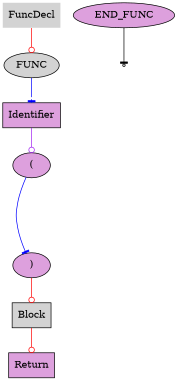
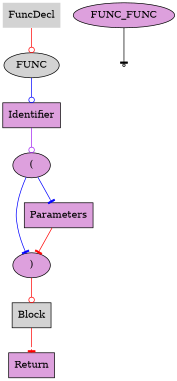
  digraph {
    node [fillcolor=plum shape=oval style=filled]
    edge [arrowhead=odot color=red]
    n1 [fillcolor=lightgrey label=FuncDecl shape=plaintext]
    n2 [fillcolor=lightgrey label=FUNC]
    n3 [label=Identifier shape=box]
    n4 [label="("]
    n5 [label=")"]
+   n6 [label=Parameters shape=box]
    n7 [fillcolor=lightgrey label=Block shape=box]
    n8 [label=Return shape=box]
-   n9 [label=END_FUNC]
+   n9 [label=FUNC_FUNC]
    end [fillcolor=lightgrey shape=point]
    n1 -> n2
-   n2 -> n3 [arrowhead=tee color=blue]
+   n2 -> n3 [color=blue]
    n3 -> n4 [color=purple]
    n4 -> n5 [arrowhead=tee color=blue]
+   n4 -> n6 [arrowhead=tee color=blue]
    n5 -> n7
-   n7 -> n8
+   n6 -> n5 [arrowhead=tee]
+   n7 -> n8 [arrowhead=tee]
    n9 -> end [arrowhead=tee color=black]
  }
